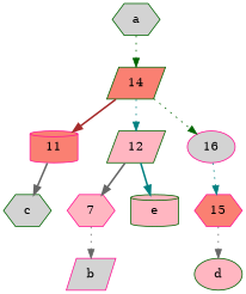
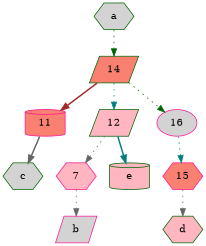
  digraph {
    node [color=darkgreen fillcolor=lightgrey shape=hexagon style=filled]
    edge [color=gray40 style=dotted]
    11 [color=deeppink fillcolor=salmon shape=cylinder]
    c
    a
    14 [fillcolor=salmon shape=parallelogram]
    12 [fillcolor=lightpink shape=parallelogram]
    16 [color=deeppink shape=ellipse]
    7 [color=deeppink fillcolor=lightpink]
    b [color=deeppink shape=parallelogram]
    e [fillcolor=lightpink shape=cylinder]
    15 [color=deeppink fillcolor=salmon]
-   d [fillcolor=lightpink shape=ellipse]
+   d [fillcolor=lightpink]
    11 -> c [style=bold]
    a -> 14 [color=darkgreen]
    14 -> 11 [color=brown style=bold]
    14 -> 12 [color=teal]
    14 -> 16 [color=darkgreen]
-   12 -> 7 [style=bold]
+   12 -> 7
    12 -> e [color=teal style=bold]
    16 -> 15 [color=teal]
    7 -> b
    15 -> d
  }
